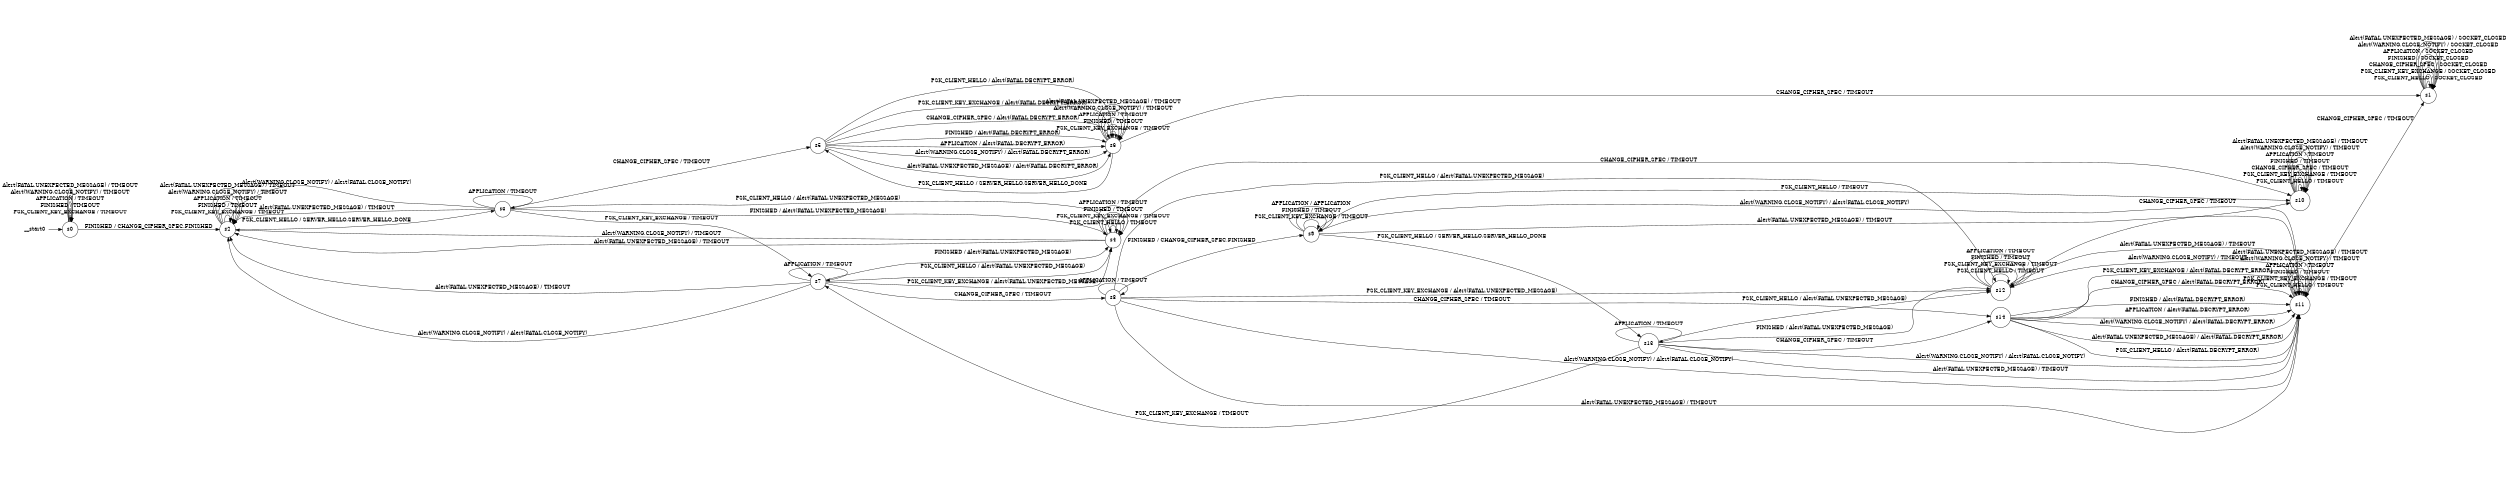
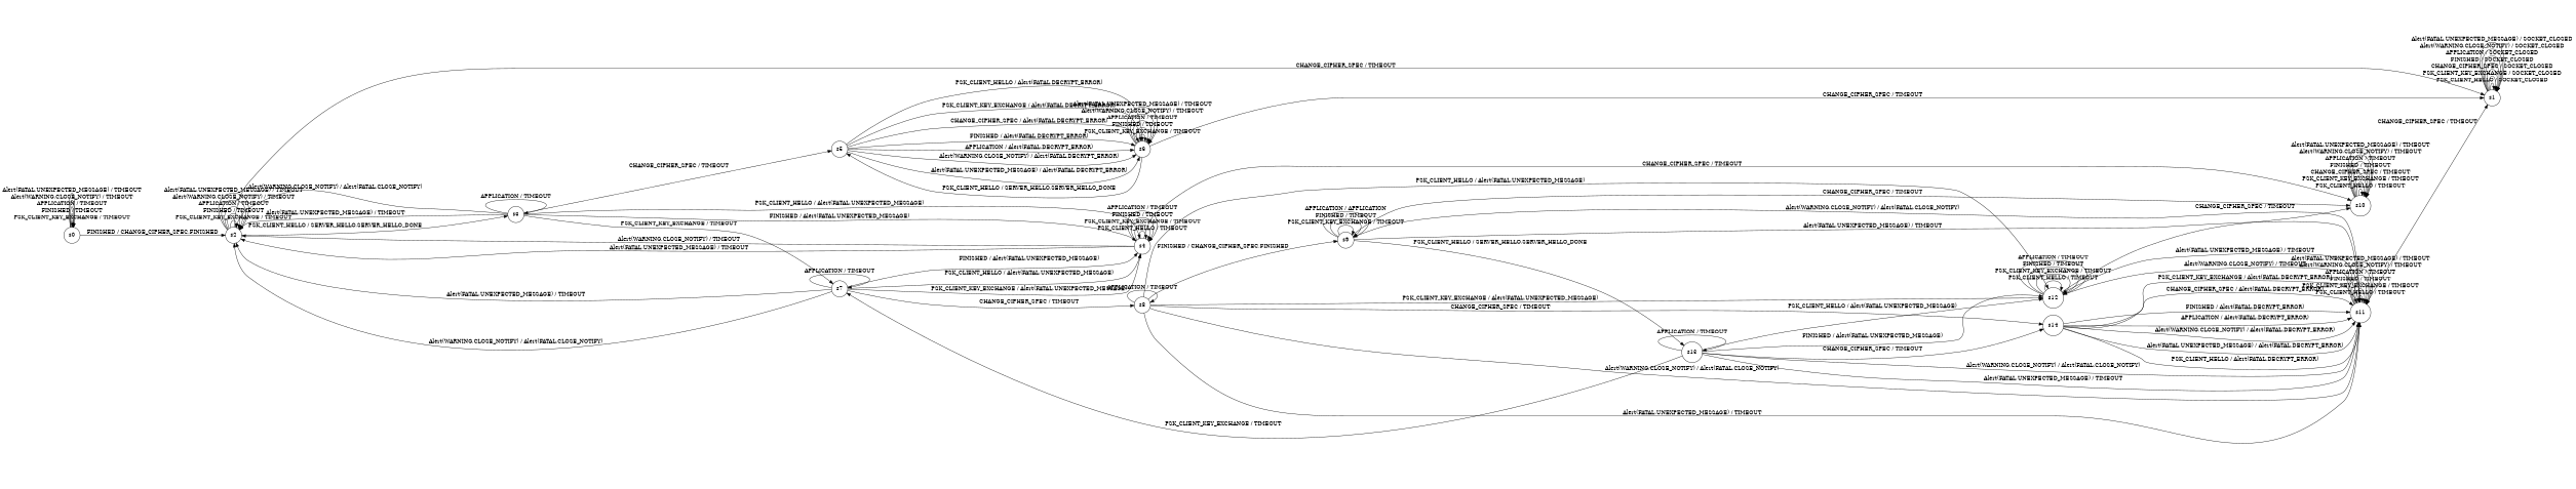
  digraph {
    rankdir=LR
    node [shape=circle]
    n1 [label=s0]
    n2 [label=s2]
    n3 [label=s1]
    n4 [label=s3]
    n5 [label=s4]
    n6 [label=s5]
    n7 [label=s7]
    n8 [label=s10]
    n9 [label=s6]
    n10 [label=s8]
    n11 [label=s9]
    n12 [label=s11]
    n13 [label=s12]
    n14 [label=s14]
    n15 [label=s13]
-   __start0 [height=0 shape=none width=0]
    n1 -> n1 [label="PSK_CLIENT_KEY_EXCHANGE / TIMEOUT"]
    n1 -> n1 [label="FINISHED / TIMEOUT"]
    n1 -> n1 [label="APPLICATION / TIMEOUT"]
    n1 -> n1 [label="Alert(WARNING,CLOSE_NOTIFY) / TIMEOUT"]
    n1 -> n1 [label="Alert(FATAL,UNEXPECTED_MESSAGE) / TIMEOUT"]
    n1 -> n2 [label="FINISHED / CHANGE_CIPHER_SPEC,FINISHED"]
    n2 -> n2 [label="PSK_CLIENT_KEY_EXCHANGE / TIMEOUT"]
    n2 -> n2 [label="FINISHED / TIMEOUT"]
    n2 -> n2 [label="APPLICATION / TIMEOUT"]
    n2 -> n2 [label="Alert(WARNING,CLOSE_NOTIFY) / TIMEOUT"]
    n2 -> n2 [label="Alert(FATAL,UNEXPECTED_MESSAGE) / TIMEOUT"]
+   n2 -> n3 [label="CHANGE_CIPHER_SPEC / TIMEOUT"]
    n2 -> n4 [label="PSK_CLIENT_HELLO / SERVER_HELLO,SERVER_HELLO_DONE"]
    n3 -> n3 [label="PSK_CLIENT_HELLO / SOCKET_CLOSED"]
    n3 -> n3 [label="PSK_CLIENT_KEY_EXCHANGE / SOCKET_CLOSED"]
    n3 -> n3 [label="CHANGE_CIPHER_SPEC / SOCKET_CLOSED"]
    n3 -> n3 [label="FINISHED / SOCKET_CLOSED"]
    n3 -> n3 [label="APPLICATION / SOCKET_CLOSED"]
    n3 -> n3 [label="Alert(WARNING,CLOSE_NOTIFY) / SOCKET_CLOSED"]
    n3 -> n3 [label="Alert(FATAL,UNEXPECTED_MESSAGE) / SOCKET_CLOSED"]
    n4 -> n2 [label="Alert(WARNING,CLOSE_NOTIFY) / Alert(FATAL,CLOSE_NOTIFY)"]
    n4 -> n2 [label="Alert(FATAL,UNEXPECTED_MESSAGE) / TIMEOUT"]
    n4 -> n4 [label="APPLICATION / TIMEOUT"]
    n4 -> n5 [label="PSK_CLIENT_HELLO / Alert(FATAL,UNEXPECTED_MESSAGE)"]
    n4 -> n5 [label="FINISHED / Alert(FATAL,UNEXPECTED_MESSAGE)"]
    n4 -> n6 [label="CHANGE_CIPHER_SPEC / TIMEOUT"]
    n4 -> n7 [label="PSK_CLIENT_KEY_EXCHANGE / TIMEOUT"]
    n5 -> n2 [label="Alert(WARNING,CLOSE_NOTIFY) / TIMEOUT"]
    n5 -> n2 [label="Alert(FATAL,UNEXPECTED_MESSAGE) / TIMEOUT"]
    n5 -> n5 [label="PSK_CLIENT_HELLO / TIMEOUT"]
    n5 -> n5 [label="PSK_CLIENT_KEY_EXCHANGE / TIMEOUT"]
    n5 -> n5 [label="FINISHED / TIMEOUT"]
    n5 -> n5 [label="APPLICATION / TIMEOUT"]
    n5 -> n8 [label="CHANGE_CIPHER_SPEC / TIMEOUT"]
    n6 -> n9 [label="PSK_CLIENT_HELLO / Alert(FATAL,DECRYPT_ERROR)"]
    n6 -> n9 [label="PSK_CLIENT_KEY_EXCHANGE / Alert(FATAL,DECRYPT_ERROR)"]
    n6 -> n9 [label="CHANGE_CIPHER_SPEC / Alert(FATAL,DECRYPT_ERROR)"]
    n6 -> n9 [label="FINISHED / Alert(FATAL,DECRYPT_ERROR)"]
    n6 -> n9 [label="APPLICATION / Alert(FATAL,DECRYPT_ERROR)"]
    n6 -> n9 [label="Alert(WARNING,CLOSE_NOTIFY) / Alert(FATAL,DECRYPT_ERROR)"]
    n6 -> n9 [label="Alert(FATAL,UNEXPECTED_MESSAGE) / Alert(FATAL,DECRYPT_ERROR)"]
    n7 -> n2 [label="Alert(WARNING,CLOSE_NOTIFY) / Alert(FATAL,CLOSE_NOTIFY)"]
    n7 -> n2 [label="Alert(FATAL,UNEXPECTED_MESSAGE) / TIMEOUT"]
    n7 -> n5 [label="PSK_CLIENT_HELLO / Alert(FATAL,UNEXPECTED_MESSAGE)"]
    n7 -> n5 [label="PSK_CLIENT_KEY_EXCHANGE / Alert(FATAL,UNEXPECTED_MESSAGE)"]
    n7 -> n5 [label="FINISHED / Alert(FATAL,UNEXPECTED_MESSAGE)"]
    n7 -> n7 [label="APPLICATION / TIMEOUT"]
    n7 -> n10 [label="CHANGE_CIPHER_SPEC / TIMEOUT"]
    n8 -> n8 [label="PSK_CLIENT_HELLO / TIMEOUT"]
    n8 -> n8 [label="PSK_CLIENT_KEY_EXCHANGE / TIMEOUT"]
    n8 -> n8 [label="CHANGE_CIPHER_SPEC / TIMEOUT"]
    n8 -> n8 [label="FINISHED / TIMEOUT"]
    n8 -> n8 [label="APPLICATION / TIMEOUT"]
    n8 -> n8 [label="Alert(WARNING,CLOSE_NOTIFY) / TIMEOUT"]
    n8 -> n8 [label="Alert(FATAL,UNEXPECTED_MESSAGE) / TIMEOUT"]
    n9 -> n3 [label="CHANGE_CIPHER_SPEC / TIMEOUT"]
    n9 -> n6 [label="PSK_CLIENT_HELLO / SERVER_HELLO,SERVER_HELLO_DONE"]
    n9 -> n9 [label="PSK_CLIENT_KEY_EXCHANGE / TIMEOUT"]
    n9 -> n9 [label="FINISHED / TIMEOUT"]
    n9 -> n9 [label="APPLICATION / TIMEOUT"]
    n9 -> n9 [label="Alert(WARNING,CLOSE_NOTIFY) / TIMEOUT"]
    n9 -> n9 [label="Alert(FATAL,UNEXPECTED_MESSAGE) / TIMEOUT"]
    n10 -> n10 [label="APPLICATION / TIMEOUT"]
    n10 -> n11 [label="FINISHED / CHANGE_CIPHER_SPEC,FINISHED"]
    n10 -> n12 [label="Alert(WARNING,CLOSE_NOTIFY) / Alert(FATAL,CLOSE_NOTIFY)"]
    n10 -> n12 [label="Alert(FATAL,UNEXPECTED_MESSAGE) / TIMEOUT"]
    n10 -> n13 [label="PSK_CLIENT_HELLO / Alert(FATAL,UNEXPECTED_MESSAGE)"]
    n10 -> n13 [label="PSK_CLIENT_KEY_EXCHANGE / Alert(FATAL,UNEXPECTED_MESSAGE)"]
    n10 -> n14 [label="CHANGE_CIPHER_SPEC / TIMEOUT"]
-   n11 -> n8 [label="PSK_CLIENT_HELLO / TIMEOUT"]
+   n11 -> n8 [label="CHANGE_CIPHER_SPEC / TIMEOUT"]
    n11 -> n11 [label="PSK_CLIENT_KEY_EXCHANGE / TIMEOUT"]
    n11 -> n11 [label="FINISHED / TIMEOUT"]
    n11 -> n11 [label="APPLICATION / APPLICATION"]
    n11 -> n12 [label="Alert(WARNING,CLOSE_NOTIFY) / Alert(FATAL,CLOSE_NOTIFY)"]
    n11 -> n12 [label="Alert(FATAL,UNEXPECTED_MESSAGE) / TIMEOUT"]
    n11 -> n15 [label="PSK_CLIENT_HELLO / SERVER_HELLO,SERVER_HELLO_DONE"]
    n12 -> n3 [label="CHANGE_CIPHER_SPEC / TIMEOUT"]
    n12 -> n12 [label="PSK_CLIENT_HELLO / TIMEOUT"]
    n12 -> n12 [label="PSK_CLIENT_KEY_EXCHANGE / TIMEOUT"]
    n12 -> n12 [label="FINISHED / TIMEOUT"]
    n12 -> n12 [label="APPLICATION / TIMEOUT"]
    n12 -> n12 [label="Alert(WARNING,CLOSE_NOTIFY) / TIMEOUT"]
    n12 -> n12 [label="Alert(FATAL,UNEXPECTED_MESSAGE) / TIMEOUT"]
    n13 -> n8 [label="CHANGE_CIPHER_SPEC / TIMEOUT"]
    n13 -> n12 [label="Alert(WARNING,CLOSE_NOTIFY) / TIMEOUT"]
    n13 -> n12 [label="Alert(FATAL,UNEXPECTED_MESSAGE) / TIMEOUT"]
    n13 -> n13 [label="PSK_CLIENT_HELLO / TIMEOUT"]
    n13 -> n13 [label="PSK_CLIENT_KEY_EXCHANGE / TIMEOUT"]
    n13 -> n13 [label="FINISHED / TIMEOUT"]
    n13 -> n13 [label="APPLICATION / TIMEOUT"]
    n14 -> n12 [label="PSK_CLIENT_HELLO / Alert(FATAL,DECRYPT_ERROR)"]
    n14 -> n12 [label="PSK_CLIENT_KEY_EXCHANGE / Alert(FATAL,DECRYPT_ERROR)"]
    n14 -> n12 [label="CHANGE_CIPHER_SPEC / Alert(FATAL,DECRYPT_ERROR)"]
    n14 -> n12 [label="FINISHED / Alert(FATAL,DECRYPT_ERROR)"]
    n14 -> n12 [label="APPLICATION / Alert(FATAL,DECRYPT_ERROR)"]
    n14 -> n12 [label="Alert(WARNING,CLOSE_NOTIFY) / Alert(FATAL,DECRYPT_ERROR)"]
    n14 -> n12 [label="Alert(FATAL,UNEXPECTED_MESSAGE) / Alert(FATAL,DECRYPT_ERROR)"]
    n15 -> n7 [label="PSK_CLIENT_KEY_EXCHANGE / TIMEOUT"]
    n15 -> n12 [label="Alert(WARNING,CLOSE_NOTIFY) / Alert(FATAL,CLOSE_NOTIFY)"]
    n15 -> n12 [label="Alert(FATAL,UNEXPECTED_MESSAGE) / TIMEOUT"]
    n15 -> n13 [label="PSK_CLIENT_HELLO / Alert(FATAL,UNEXPECTED_MESSAGE)"]
    n15 -> n13 [label="FINISHED / Alert(FATAL,UNEXPECTED_MESSAGE)"]
    n15 -> n14 [label="CHANGE_CIPHER_SPEC / TIMEOUT"]
    n15 -> n15 [label="APPLICATION / TIMEOUT"]
-   __start0 -> n1
  }
